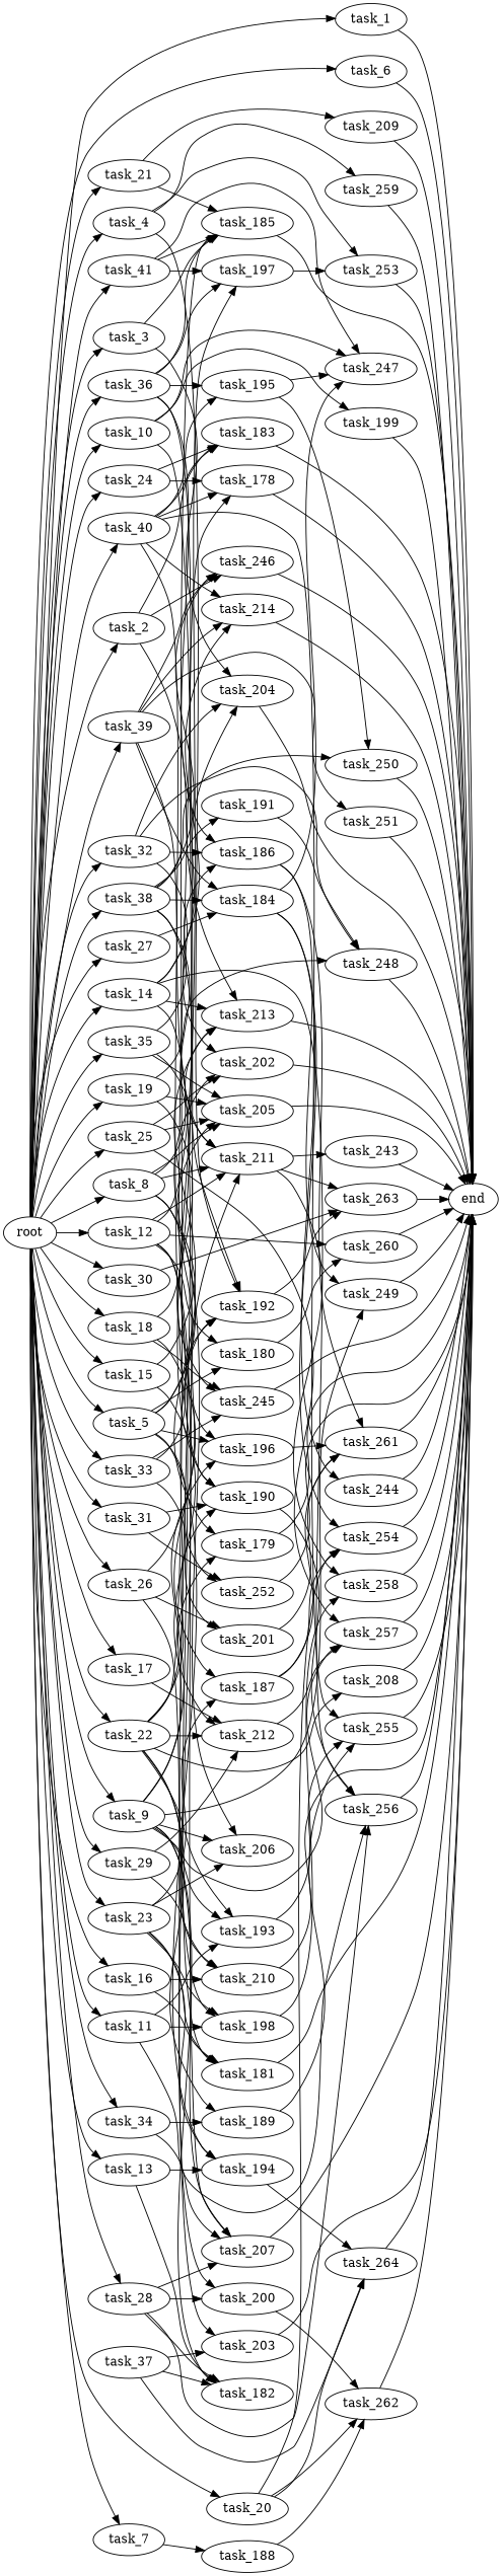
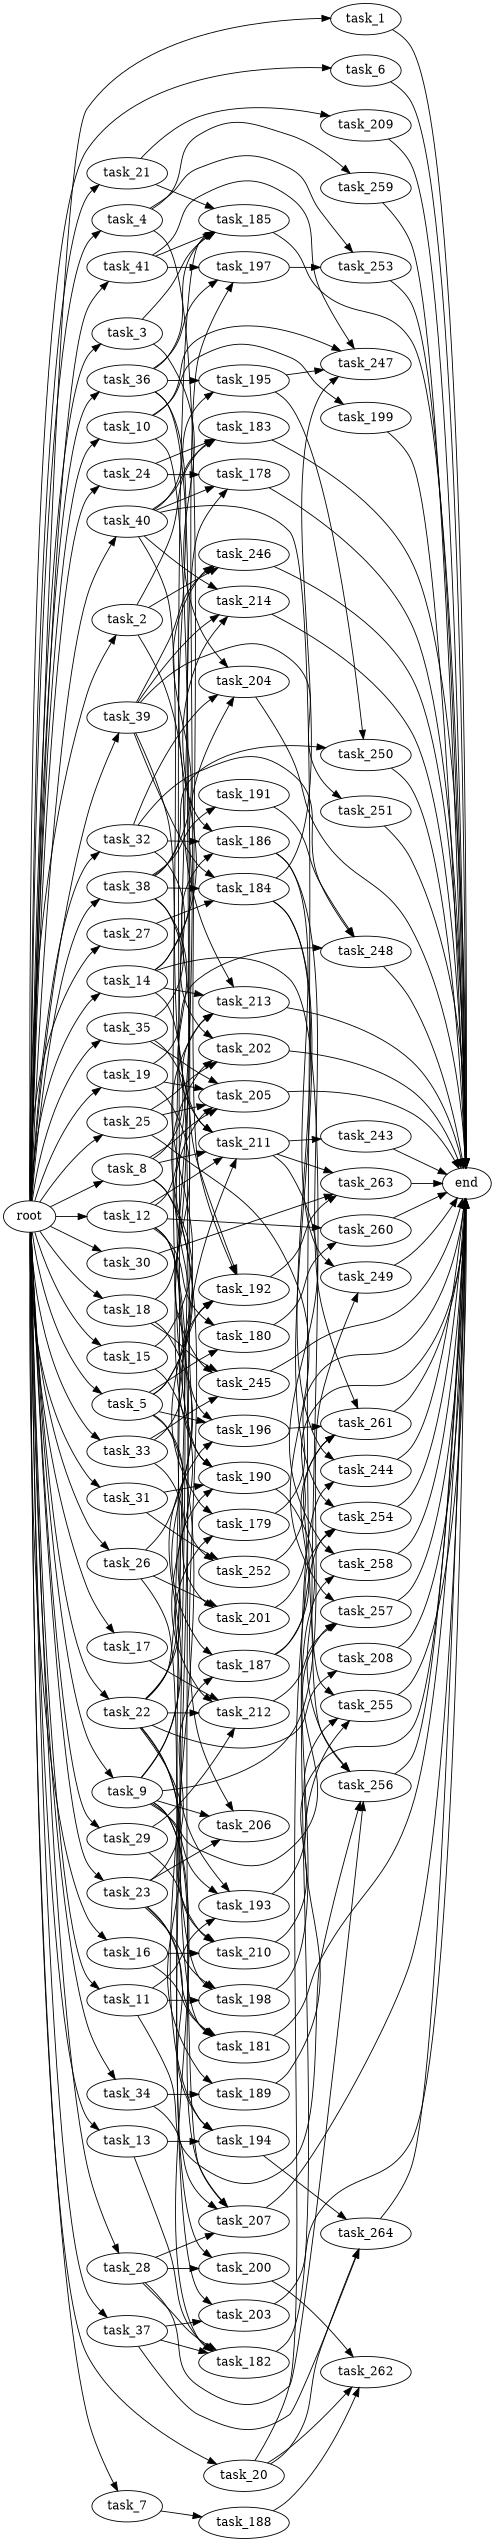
  digraph {
    rankdir=LR
    root
    task_1
    task_2
    task_3
    task_4
    task_5
    task_6
    task_7
    task_8
    task_9
    task_10
    task_11
    task_12
    task_13
    task_14
    task_15
    task_16
    task_17
    task_18
    task_19
    task_20
    task_21
    task_22
    task_23
    task_24
    task_25
    task_26
    task_27
    task_28
    task_29
    task_30
    task_31
    task_32
    task_33
    task_34
    task_35
    task_36
    task_37
    task_38
    task_39
    task_40
    task_41
    end
    task_183
    task_213
    task_246
    task_185
    task_204
    task_192
    task_253
    task_259
    task_180
    task_194
    task_196
    task_202
    task_205
    task_252
    task_188
    task_179
    task_206
    task_211
    task_182
    task_193
    task_207
    task_257
    task_249
    task_199
    task_247
    task_198
    task_256
    task_181
    task_197
    task_200
    task_260
    task_214
    task_212
    task_210
    task_178
    task_187
    task_245
    task_248
    task_254
    task_262
    task_264
    task_209
    task_189
    task_190
    task_208
    task_201
    task_203
    task_184
    task_263
    task_186
    task_195
    task_191
    task_250
    task_251
    task_255
    task_261
    task_258
    task_243
    task_244
    root -> task_1
    root -> task_2
    root -> task_3
    root -> task_4
    root -> task_5
    root -> task_6
    root -> task_7
    root -> task_8
    root -> task_9
    root -> task_10
    root -> task_11
    root -> task_12
    root -> task_13
    root -> task_14
    root -> task_15
    root -> task_16
    root -> task_17
    root -> task_18
    root -> task_19
    root -> task_20
    root -> task_21
    root -> task_22
    root -> task_23
    root -> task_24
    root -> task_25
    root -> task_26
    root -> task_27
    root -> task_28
    root -> task_29
    root -> task_30
    root -> task_31
    root -> task_32
    root -> task_33
    root -> task_34
    root -> task_35
    root -> task_36
+   root -> task_37
    root -> task_38
    root -> task_39
    root -> task_40
    root -> task_41
    task_1 -> end
    task_2 -> task_183
    task_2 -> task_213
    task_2 -> task_246
    task_3 -> task_185
    task_3 -> task_204
    task_4 -> task_192
    task_4 -> task_253
    task_4 -> task_259
    task_5 -> task_180
    task_5 -> task_194
    task_5 -> task_196
    task_5 -> task_202
    task_5 -> task_205
    task_5 -> task_252
    task_6 -> end
    task_7 -> task_188
    task_8 -> task_213
    task_8 -> task_205
    task_8 -> task_179
    task_8 -> task_206
    task_8 -> task_211
    task_9 -> task_196
    task_9 -> task_179
    task_9 -> task_206
    task_9 -> task_182
    task_9 -> task_193
    task_9 -> task_207
    task_9 -> task_257
    task_9 -> task_249
    task_10 -> task_207
    task_10 -> task_199
    task_10 -> task_247
    task_11 -> task_193
    task_11 -> task_198
    task_11 -> task_256
    task_12 -> task_180
    task_12 -> task_211
    task_12 -> task_181
    task_12 -> task_197
    task_12 -> task_200
    task_12 -> task_260
    task_13 -> task_194
    task_13 -> task_182
    task_14 -> task_213
    task_14 -> task_204
    task_14 -> task_198
    task_14 -> task_256
    task_14 -> task_214
    task_15 -> task_213
    task_15 -> task_212
    task_16 -> task_181
    task_16 -> task_210
    task_17 -> task_212
    task_18 -> task_178
    task_18 -> task_187
    task_18 -> task_245
    task_19 -> task_205
    task_19 -> task_245
    task_19 -> task_248
    task_20 -> task_254
    task_20 -> task_262
    task_20 -> task_264
    task_21 -> task_185
    task_21 -> task_209
    task_22 -> task_185
    task_22 -> task_192
    task_22 -> task_193
    task_22 -> task_212
    task_22 -> task_210
    task_22 -> task_189
    task_22 -> task_190
    task_22 -> task_208
    task_23 -> task_194
    task_23 -> task_206
    task_23 -> task_198
    task_23 -> task_181
    task_23 -> task_187
    task_24 -> task_183
    task_24 -> task_178
    task_25 -> task_202
    task_25 -> task_205
    task_25 -> task_257
    task_26 -> task_211
    task_26 -> task_201
    task_26 -> task_203
    task_27 -> task_184
    task_28 -> task_182
    task_28 -> task_207
    task_28 -> task_256
    task_28 -> task_200
    task_29 -> task_212
    task_29 -> task_210
    task_30 -> task_263
    task_31 -> task_252
    task_31 -> task_190
    task_32 -> task_204
    task_32 -> task_202
    task_32 -> task_248
    task_32 -> task_186
    task_33 -> task_192
    task_33 -> task_245
    task_33 -> task_201
    task_34 -> task_207
    task_34 -> task_189
    task_35 -> task_192
    task_35 -> task_205
    task_35 -> task_186
    task_36 -> task_185
    task_36 -> task_196
    task_36 -> task_197
    task_36 -> task_186
    task_36 -> task_195
    task_37 -> task_182
    task_37 -> task_264
    task_37 -> task_203
    task_38 -> task_246
    task_38 -> task_211
    task_38 -> task_190
    task_38 -> task_184
    task_38 -> task_191
    task_38 -> task_250
    task_39 -> task_246
    task_39 -> task_211
    task_39 -> task_214
    task_39 -> task_184
    task_39 -> task_251
    task_40 -> task_183
    task_40 -> task_214
    task_40 -> task_178
    task_40 -> task_190
    task_40 -> task_195
    task_40 -> task_255
    task_41 -> task_185
    task_41 -> task_247
    task_41 -> task_197
    task_183 -> end
    task_213 -> end
    task_246 -> end
    task_185 -> end
    task_204 -> end
    task_192 -> task_263
    task_253 -> end
    task_259 -> end
    task_180 -> task_260
    task_194 -> task_264
    task_196 -> task_261
    task_202 -> end
    task_205 -> end
    task_252 -> end
    task_188 -> task_262
    task_179 -> end
    task_211 -> task_263
    task_211 -> task_258
    task_211 -> task_243
+   task_182 -> task_244
    task_193 -> task_255
    task_207 -> end
    task_257 -> end
    task_249 -> end
    task_199 -> end
    task_198 -> task_258
    task_256 -> end
    task_181 -> end
    task_197 -> task_253
    task_200 -> task_262
    task_260 -> end
    task_214 -> end
    task_212 -> task_257
    task_210 -> end
    task_178 -> end
    task_187 -> task_254
    task_187 -> task_261
    task_245 -> end
    task_248 -> end
    task_254 -> end
-   task_262 -> end
    task_264 -> end
    task_209 -> end
    task_189 -> task_255
    task_190 -> task_256
    task_208 -> end
    task_201 -> task_261
    task_203 -> end
    task_184 -> task_247
    task_184 -> task_254
    task_184 -> task_244
    task_263 -> end
    task_186 -> task_249
    task_186 -> task_261
    task_195 -> task_247
    task_195 -> task_250
    task_191 -> task_248
    task_250 -> end
    task_251 -> end
    task_255 -> end
    task_261 -> end
    task_258 -> end
    task_243 -> end
    task_244 -> end
  }
